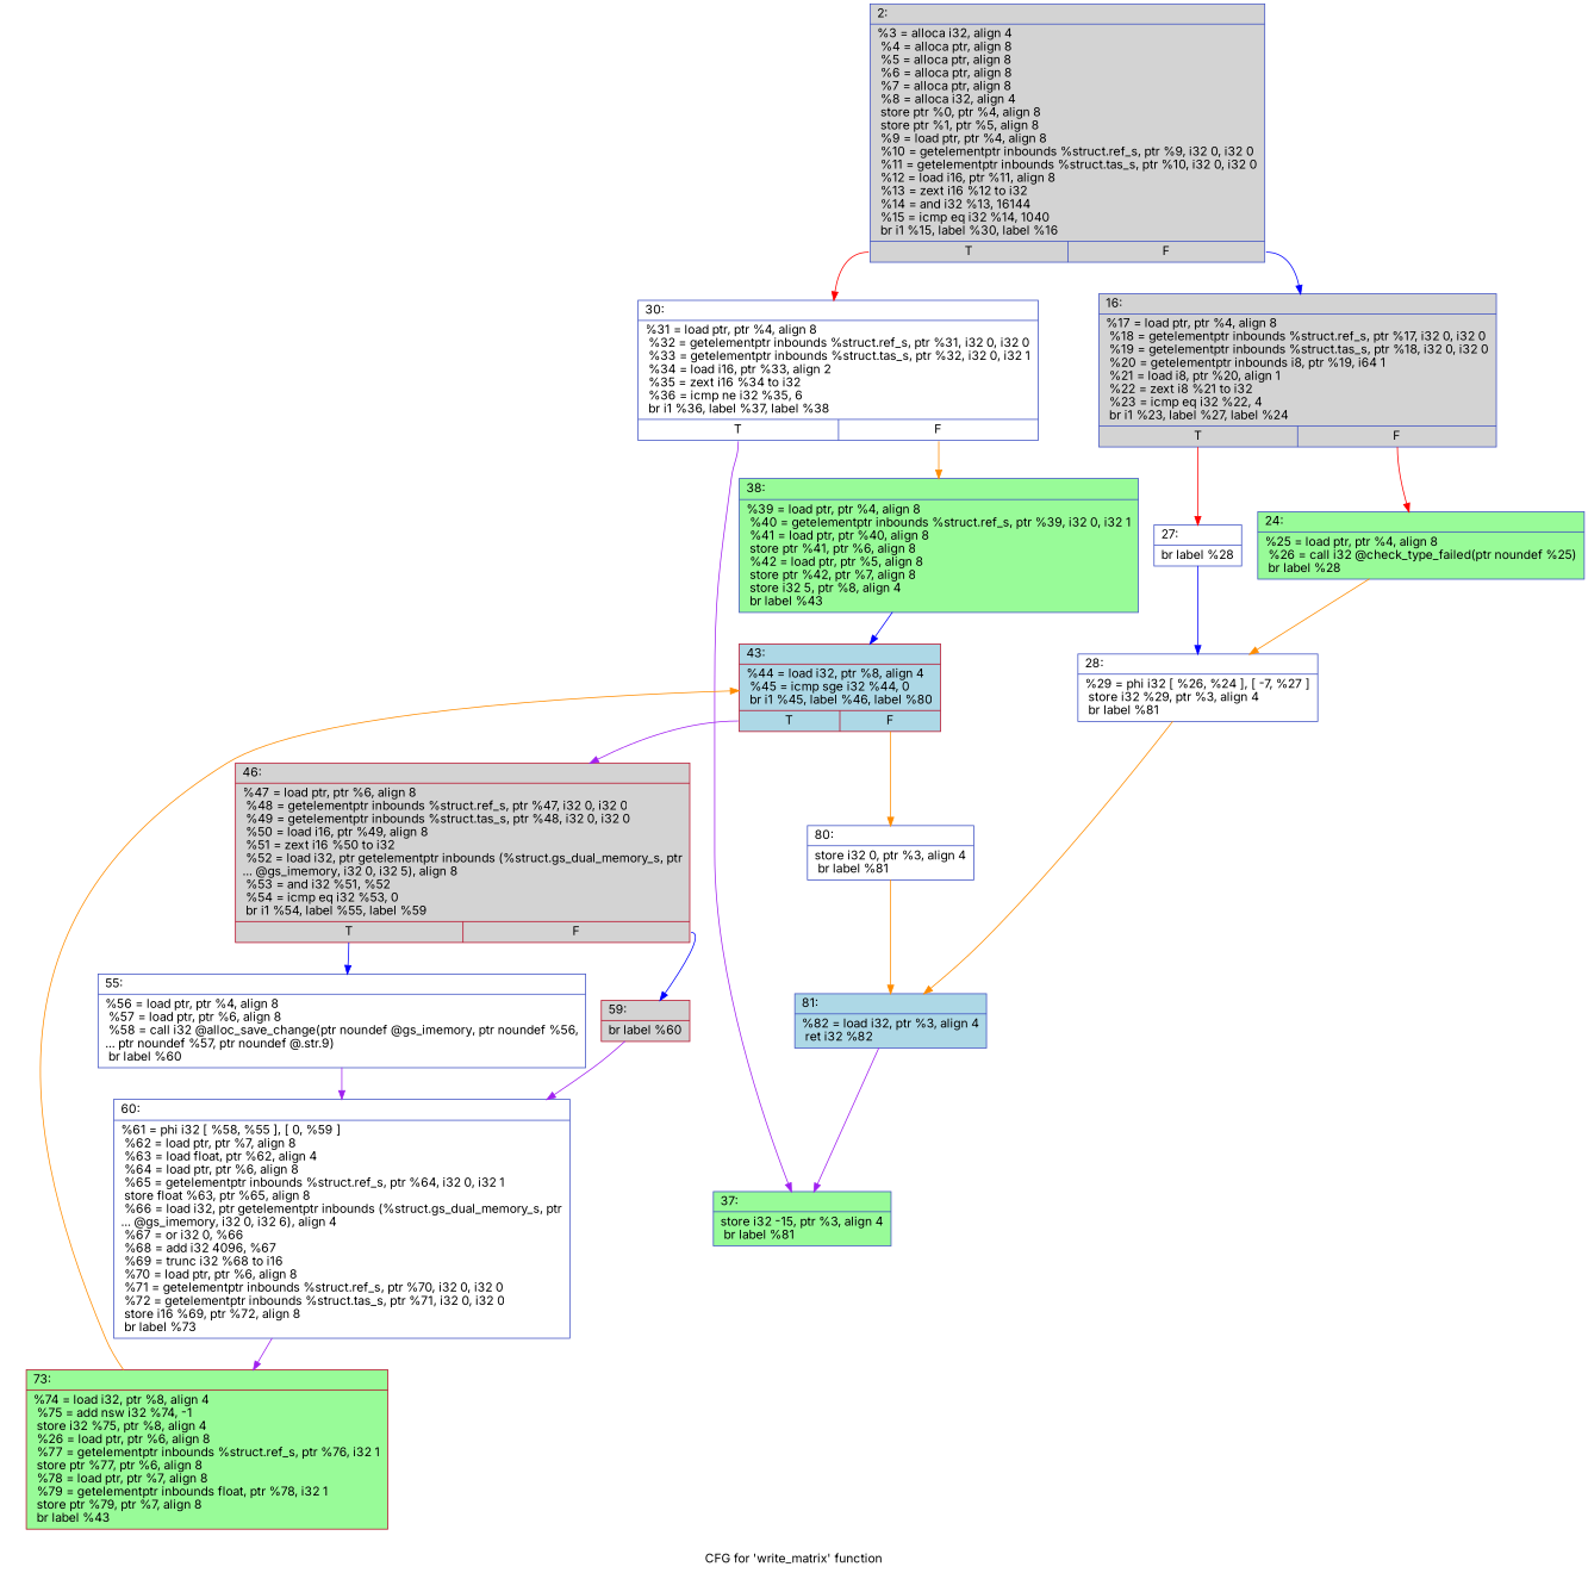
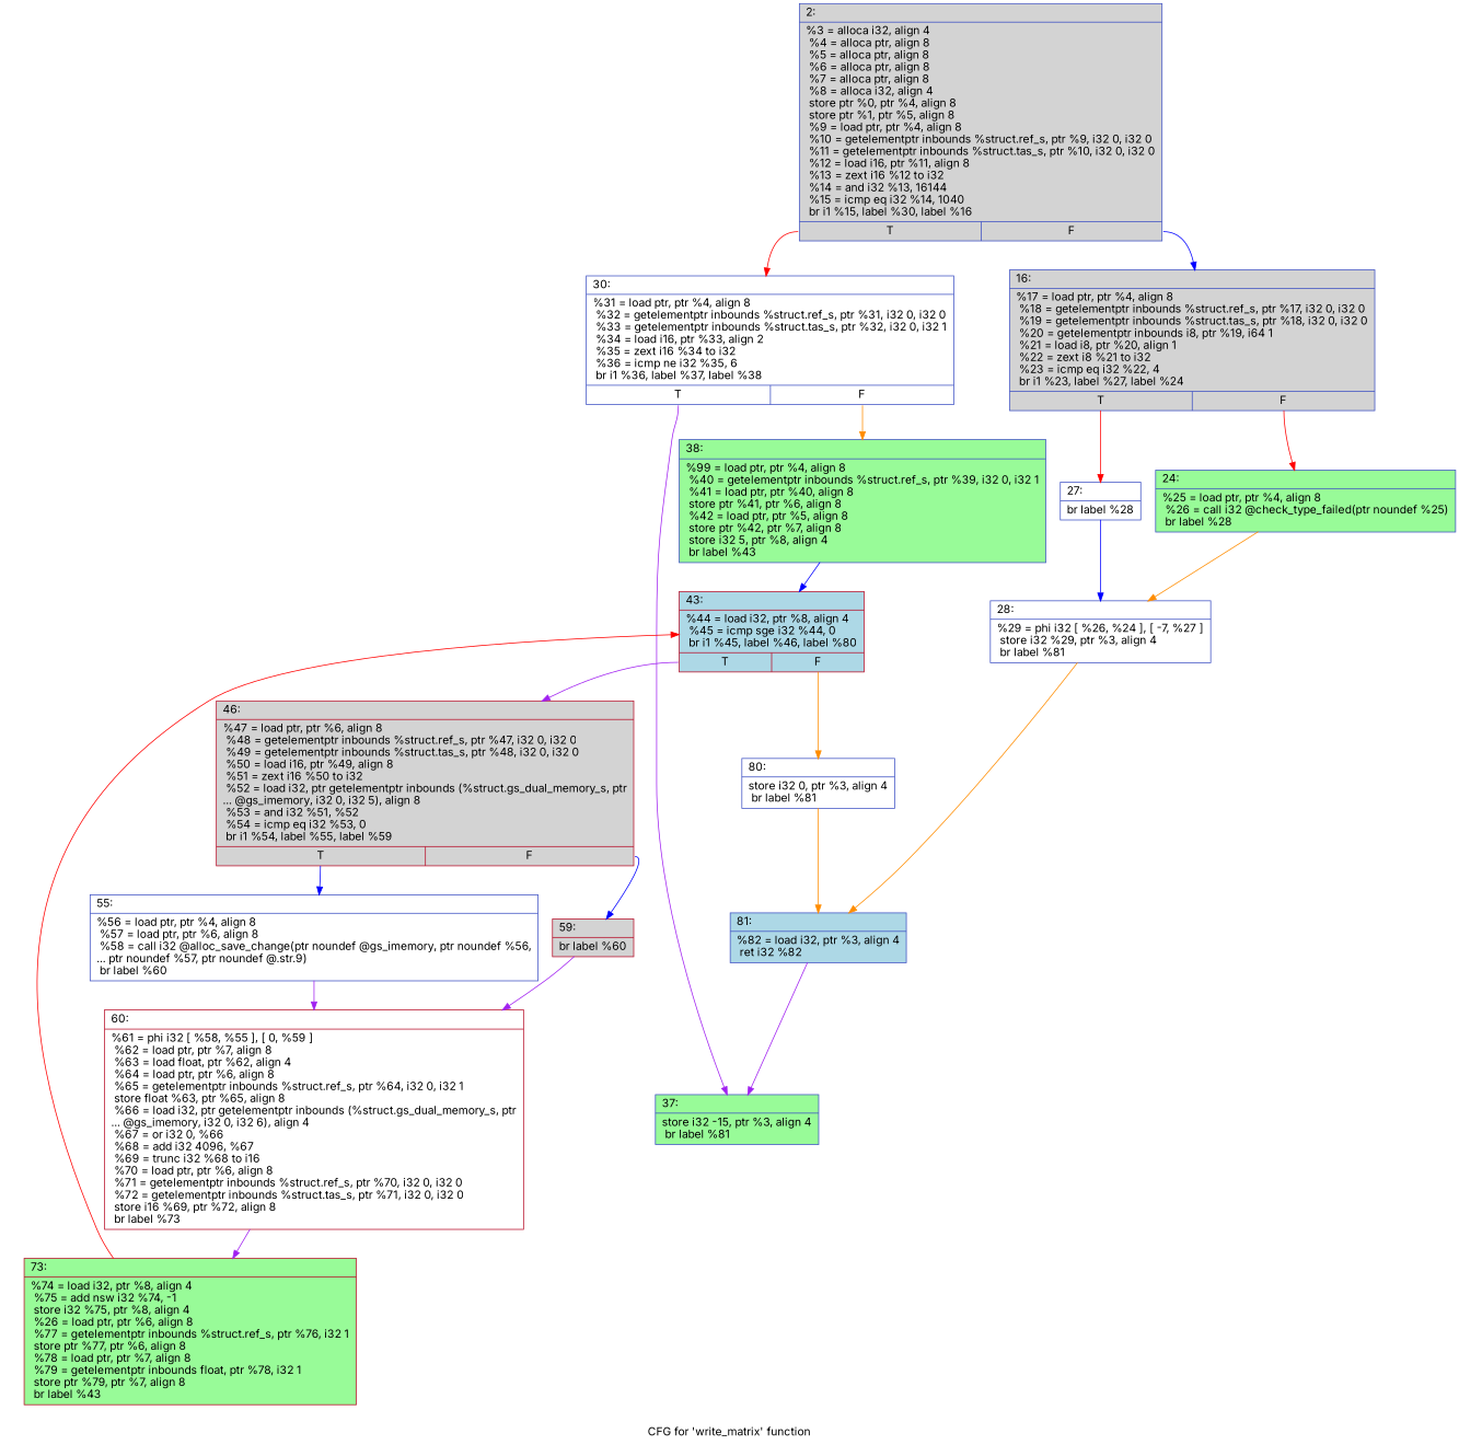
  digraph {
    fontname=Inter
    label="CFG for 'write_matrix' function"
    node [color="#3d50c3ff" fillcolor=white fontname=Inter shape=record style=filled]
    edge [color=purple fontname=Inter]
    n1 [fillcolor=lightgrey label="{2:\l|  %3 = alloca i32, align 4\l  %4 = alloca ptr, align 8\l  %5 = alloca ptr, align 8\l  %6 = alloca ptr, align 8\l  %7 = alloca ptr, align 8\l  %8 = alloca i32, align 4\l  store ptr %0, ptr %4, align 8\l  store ptr %1, ptr %5, align 8\l  %9 = load ptr, ptr %4, align 8\l  %10 = getelementptr inbounds %struct.ref_s, ptr %9, i32 0, i32 0\l  %11 = getelementptr inbounds %struct.tas_s, ptr %10, i32 0, i32 0\l  %12 = load i16, ptr %11, align 8\l  %13 = zext i16 %12 to i32\l  %14 = and i32 %13, 16144\l  %15 = icmp eq i32 %14, 1040\l  br i1 %15, label %30, label %16\l|{<s0>T|<s1>F}}"]
    n2 [label="{30:\l|  %31 = load ptr, ptr %4, align 8\l  %32 = getelementptr inbounds %struct.ref_s, ptr %31, i32 0, i32 0\l  %33 = getelementptr inbounds %struct.tas_s, ptr %32, i32 0, i32 1\l  %34 = load i16, ptr %33, align 2\l  %35 = zext i16 %34 to i32\l  %36 = icmp ne i32 %35, 6\l  br i1 %36, label %37, label %38\l|{<s0>T|<s1>F}}"]
    n3 [fillcolor=lightgrey label="{16:\l|  %17 = load ptr, ptr %4, align 8\l  %18 = getelementptr inbounds %struct.ref_s, ptr %17, i32 0, i32 0\l  %19 = getelementptr inbounds %struct.tas_s, ptr %18, i32 0, i32 0\l  %20 = getelementptr inbounds i8, ptr %19, i64 1\l  %21 = load i8, ptr %20, align 1\l  %22 = zext i8 %21 to i32\l  %23 = icmp eq i32 %22, 4\l  br i1 %23, label %27, label %24\l|{<s0>T|<s1>F}}"]
    n4 [fillcolor=palegreen label="{37:\l|  store i32 -15, ptr %3, align 4\l  br label %81\l}"]
-   n5 [fillcolor=palegreen label="{38:\l|  %39 = load ptr, ptr %4, align 8\l  %40 = getelementptr inbounds %struct.ref_s, ptr %39, i32 0, i32 1\l  %41 = load ptr, ptr %40, align 8\l  store ptr %41, ptr %6, align 8\l  %42 = load ptr, ptr %5, align 8\l  store ptr %42, ptr %7, align 8\l  store i32 5, ptr %8, align 4\l  br label %43\l}"]
+   n5 [fillcolor=palegreen label="{38:\l|  %99 = load ptr, ptr %4, align 8\l  %40 = getelementptr inbounds %struct.ref_s, ptr %39, i32 0, i32 1\l  %41 = load ptr, ptr %40, align 8\l  store ptr %41, ptr %6, align 8\l  %42 = load ptr, ptr %5, align 8\l  store ptr %42, ptr %7, align 8\l  store i32 5, ptr %8, align 4\l  br label %43\l}"]
    n6 [label="{27:\l|  br label %28\l}"]
    n7 [fillcolor=palegreen label="{24:\l|  %25 = load ptr, ptr %4, align 8\l  %26 = call i32 @check_type_failed(ptr noundef %25)\l  br label %28\l}"]
    n8 [color="#b70d28ff" fillcolor=lightblue label="{43:\l|  %44 = load i32, ptr %8, align 4\l  %45 = icmp sge i32 %44, 0\l  br i1 %45, label %46, label %80\l|{<s0>T|<s1>F}}"]
    n9 [label="{28:\l|  %29 = phi i32 [ %26, %24 ], [ -7, %27 ]\l  store i32 %29, ptr %3, align 4\l  br label %81\l}"]
    n10 [fillcolor=lightblue label="{81:\l|  %82 = load i32, ptr %3, align 4\l  ret i32 %82\l}"]
    n11 [color="#b70d28ff" fillcolor=lightgrey label="{46:\l|  %47 = load ptr, ptr %6, align 8\l  %48 = getelementptr inbounds %struct.ref_s, ptr %47, i32 0, i32 0\l  %49 = getelementptr inbounds %struct.tas_s, ptr %48, i32 0, i32 0\l  %50 = load i16, ptr %49, align 8\l  %51 = zext i16 %50 to i32\l  %52 = load i32, ptr getelementptr inbounds (%struct.gs_dual_memory_s, ptr\l... @gs_imemory, i32 0, i32 5), align 8\l  %53 = and i32 %51, %52\l  %54 = icmp eq i32 %53, 0\l  br i1 %54, label %55, label %59\l|{<s0>T|<s1>F}}"]
    n12 [label="{80:\l|  store i32 0, ptr %3, align 4\l  br label %81\l}"]
    n13 [label="{55:\l|  %56 = load ptr, ptr %4, align 8\l  %57 = load ptr, ptr %6, align 8\l  %58 = call i32 @alloc_save_change(ptr noundef @gs_imemory, ptr noundef %56,\l... ptr noundef %57, ptr noundef @.str.9)\l  br label %60\l}"]
    n14 [color="#b70d28ff" fillcolor=lightgrey label="{59:\l|  br label %60\l}"]
-   n15 [label="{60:\l|  %61 = phi i32 [ %58, %55 ], [ 0, %59 ]\l  %62 = load ptr, ptr %7, align 8\l  %63 = load float, ptr %62, align 4\l  %64 = load ptr, ptr %6, align 8\l  %65 = getelementptr inbounds %struct.ref_s, ptr %64, i32 0, i32 1\l  store float %63, ptr %65, align 8\l  %66 = load i32, ptr getelementptr inbounds (%struct.gs_dual_memory_s, ptr\l... @gs_imemory, i32 0, i32 6), align 4\l  %67 = or i32 0, %66\l  %68 = add i32 4096, %67\l  %69 = trunc i32 %68 to i16\l  %70 = load ptr, ptr %6, align 8\l  %71 = getelementptr inbounds %struct.ref_s, ptr %70, i32 0, i32 0\l  %72 = getelementptr inbounds %struct.tas_s, ptr %71, i32 0, i32 0\l  store i16 %69, ptr %72, align 8\l  br label %73\l}"]
+   n15 [color="#b70d28ff" label="{60:\l|  %61 = phi i32 [ %58, %55 ], [ 0, %59 ]\l  %62 = load ptr, ptr %7, align 8\l  %63 = load float, ptr %62, align 4\l  %64 = load ptr, ptr %6, align 8\l  %65 = getelementptr inbounds %struct.ref_s, ptr %64, i32 0, i32 1\l  store float %63, ptr %65, align 8\l  %66 = load i32, ptr getelementptr inbounds (%struct.gs_dual_memory_s, ptr\l... @gs_imemory, i32 0, i32 6), align 4\l  %67 = or i32 0, %66\l  %68 = add i32 4096, %67\l  %69 = trunc i32 %68 to i16\l  %70 = load ptr, ptr %6, align 8\l  %71 = getelementptr inbounds %struct.ref_s, ptr %70, i32 0, i32 0\l  %72 = getelementptr inbounds %struct.tas_s, ptr %71, i32 0, i32 0\l  store i16 %69, ptr %72, align 8\l  br label %73\l}"]
    n16 [color="#b70d28ff" fillcolor=palegreen label="{73:\l|  %74 = load i32, ptr %8, align 4\l  %75 = add nsw i32 %74, -1\l  store i32 %75, ptr %8, align 4\l  %26 = load ptr, ptr %6, align 8\l  %77 = getelementptr inbounds %struct.ref_s, ptr %76, i32 1\l  store ptr %77, ptr %6, align 8\l  %78 = load ptr, ptr %7, align 8\l  %79 = getelementptr inbounds float, ptr %78, i32 1\l  store ptr %79, ptr %7, align 8\l  br label %43\l}"]
    n1 -> n2 [color=red tailport=s0]
    n1 -> n3 [color=blue tailport=s1]
    n2 -> n4 [tailport=s0]
    n2 -> n5 [color=darkorange tailport=s1]
    n3 -> n6 [color=red tailport=s0]
    n3 -> n7 [color=red tailport=s1]
    n5 -> n8 [color=blue]
    n6 -> n9 [color=blue]
    n7 -> n9 [color=darkorange]
    n8 -> n11 [tailport=s0]
    n8 -> n12 [color=darkorange tailport=s1]
    n9 -> n10 [color=darkorange]
    n10 -> n4
    n11 -> n13 [color=blue tailport=s0]
    n11 -> n14 [color=blue tailport=s1]
    n12 -> n10 [color=darkorange]
    n13 -> n15
    n14 -> n15
    n15 -> n16
-   n16 -> n8 [color=darkorange]
+   n16 -> n8 [color=red]
  }
